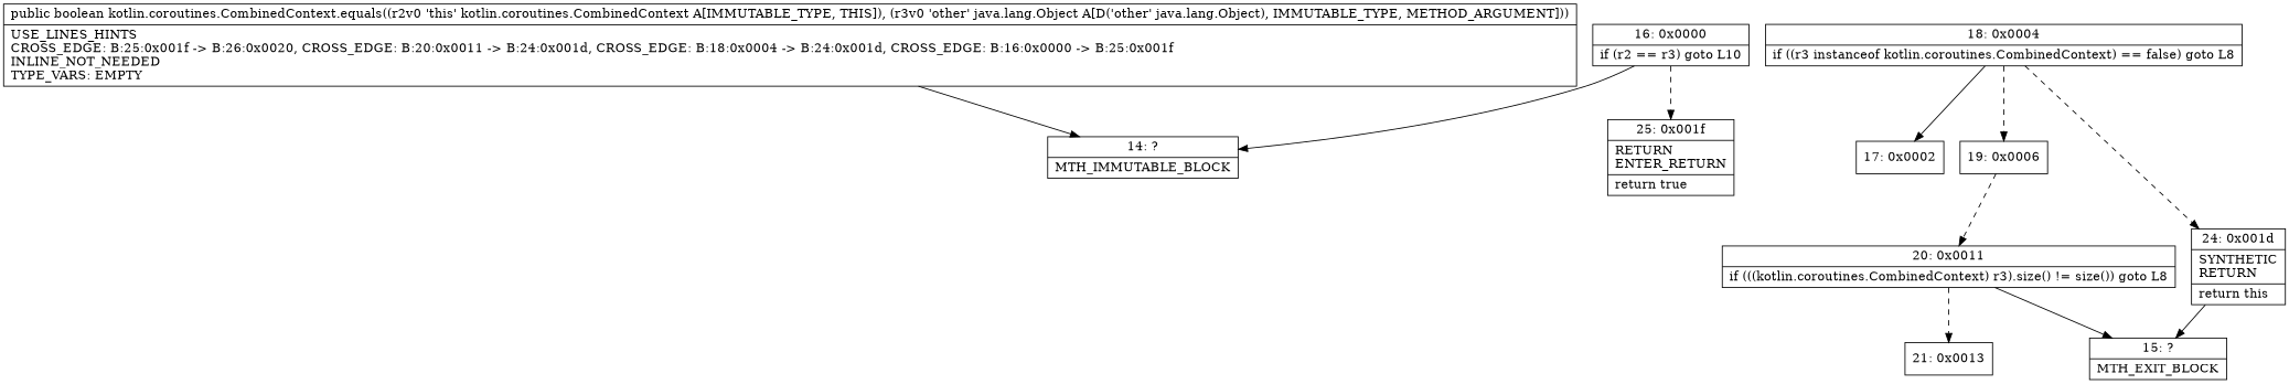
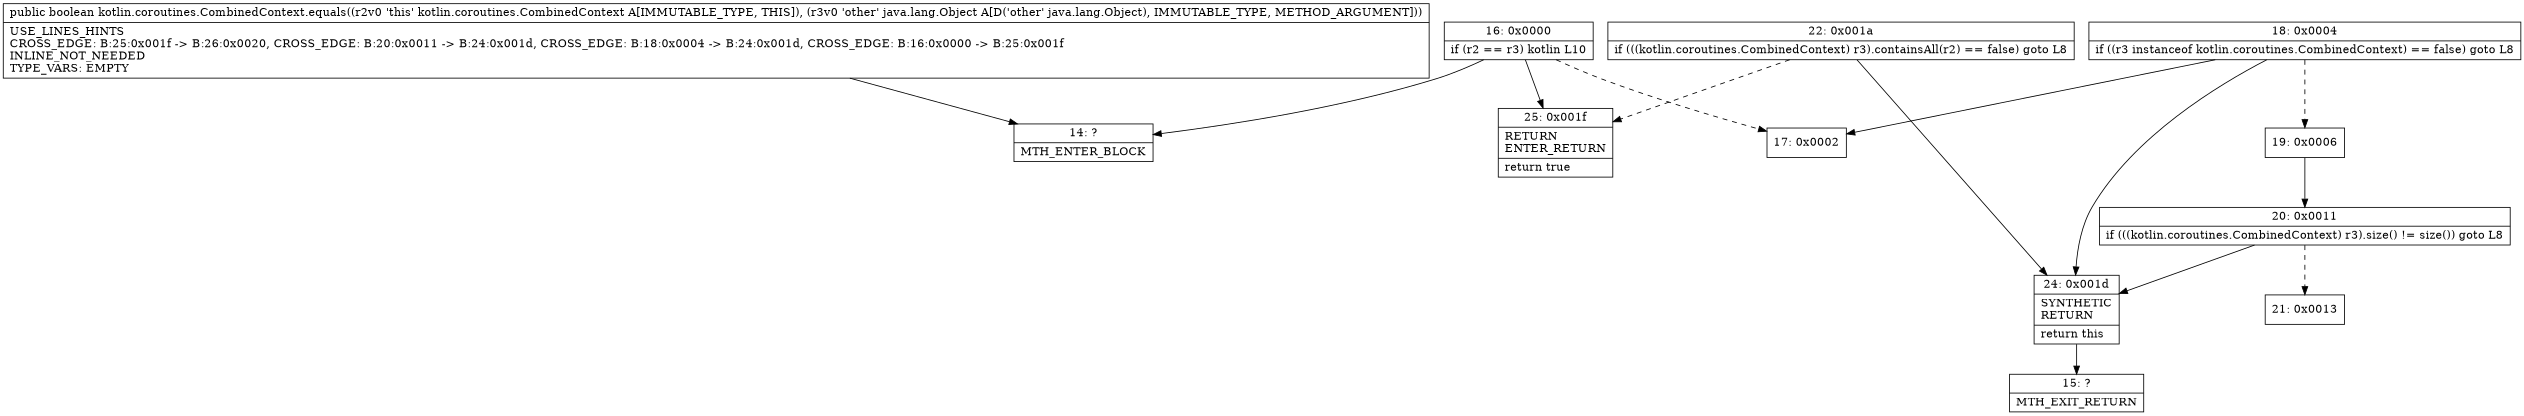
  digraph {
    node [shape=record]
-   n1 [label="{14\:\ ?|MTH_IMMUTABLE_BLOCK\l}"]
-   n2 [label="{16\:\ 0x0000|if (r2 == r3) goto L10\l}"]
+   n1 [label="{14\:\ ?|MTH_ENTER_BLOCK\l}"]
+   n2 [label="{16\:\ 0x0000|if (r2 == r3) kotlin L10\l}"]
    n3 [label="{17\:\ 0x0002}"]
    n4 [label="{25\:\ 0x001f|RETURN\lENTER_RETURN\l|return true\l}"]
    n5 [label="{18\:\ 0x0004|if ((r3 instanceof kotlin.coroutines.CombinedContext) == false) goto L8\l}"]
    n6 [label="{19\:\ 0x0006}"]
    n7 [label="{24\:\ 0x001d|SYNTHETIC\lRETURN\l|return this\l}"]
    n8 [label="{20\:\ 0x0011|if (((kotlin.coroutines.CombinedContext) r3).size() != size()) goto L8\l}"]
-   n9 [label="{15\:\ ?|MTH_EXIT_BLOCK\l}"]
+   n9 [label="{15\:\ ?|MTH_EXIT_RETURN\l}"]
    n10 [label="{21\:\ 0x0013}"]
+   n11 [label="{22\:\ 0x001a|if (((kotlin.coroutines.CombinedContext) r3).containsAll(r2) == false) goto L8\l}"]
    n12 [label="{public boolean kotlin.coroutines.CombinedContext.equals((r2v0 'this' kotlin.coroutines.CombinedContext A[IMMUTABLE_TYPE, THIS]), (r3v0 'other' java.lang.Object A[D('other' java.lang.Object), IMMUTABLE_TYPE, METHOD_ARGUMENT]))  | USE_LINES_HINTS\lCROSS_EDGE: B:25:0x001f \-\> B:26:0x0020, CROSS_EDGE: B:20:0x0011 \-\> B:24:0x001d, CROSS_EDGE: B:18:0x0004 \-\> B:24:0x001d, CROSS_EDGE: B:16:0x0000 \-\> B:25:0x001f\lINLINE_NOT_NEEDED\lTYPE_VARS: EMPTY\l}"]
    n2 -> n1
-   n2 -> n4 [style=dashed]
+   n2 -> n3 [style=dashed]
+   n2 -> n4
    n5 -> n3
    n5 -> n6 [style=dashed]
-   n5 -> n7 [style=dashed]
-   n6 -> n8 [style=dashed]
+   n5 -> n7
+   n6 -> n8
    n7 -> n9
-   n8 -> n9
+   n8 -> n7
    n8 -> n10 [style=dashed]
+   n11 -> n4 [style=dashed]
+   n11 -> n7
    n12 -> n1
  }
